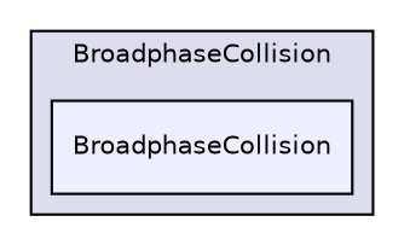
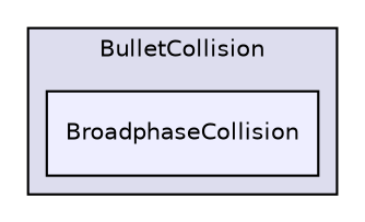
  digraph {
    compound=true
    n1 [fillcolor="#eeeeff" fontname=Helvetica fontsize=10 label=BroadphaseCollision pencolor=black shape=box style=filled]
    subgraph cluster_1 {
      bgcolor="#ddddee"
      fontname=Helvetica
      fontsize=10
-     label=BroadphaseCollision
+     label=BulletCollision
      pencolor=black
      n1
    }
  }
